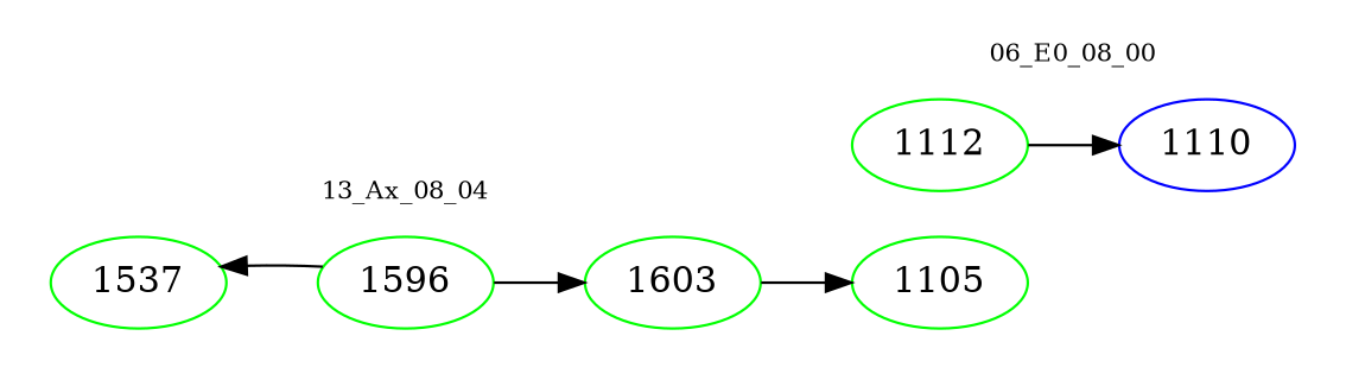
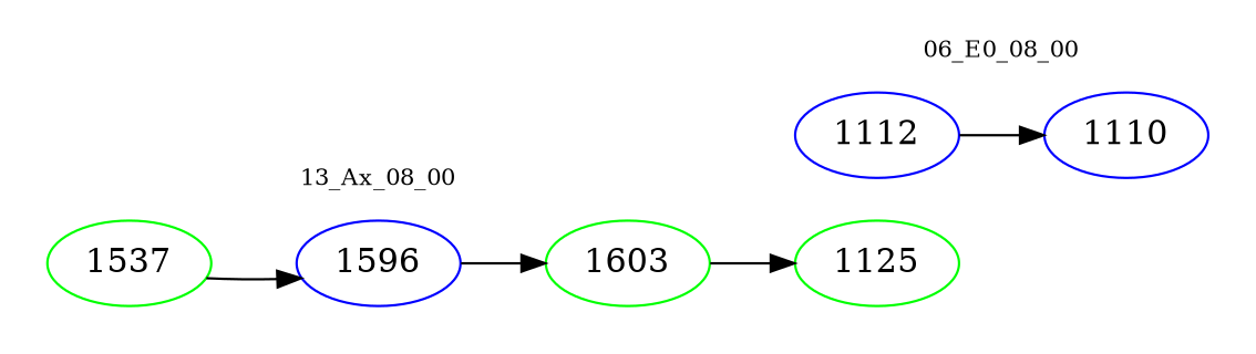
  digraph {
    rankdir=LR
    node [color=green]
    edge [color=black]
    n1 [label=1537]
-   n2 [label=1596]
+   n2 [color=blue label=1596]
    n3 [label=1603]
-   n4 [label=1112]
+   n4 [color=blue label=1112]
    n5 [color=blue label=1110]
-   n6 [label=1105]
+   n6 [label=1125]
    subgraph cluster_1 {
      color=white
      fontsize=10
-     label="13_Ax_08_04"
+     label="13_Ax_08_00"
      n1
      n2
      n3
    }
    subgraph cluster_2 {
      color=white
      fontsize=10
      label="06_E0_08_00"
      n4
      n5
      n6
    }
-   n2 -> n1
+   n1 -> n2
    n2 -> n3
    n3 -> n6
    n4 -> n5
  }
